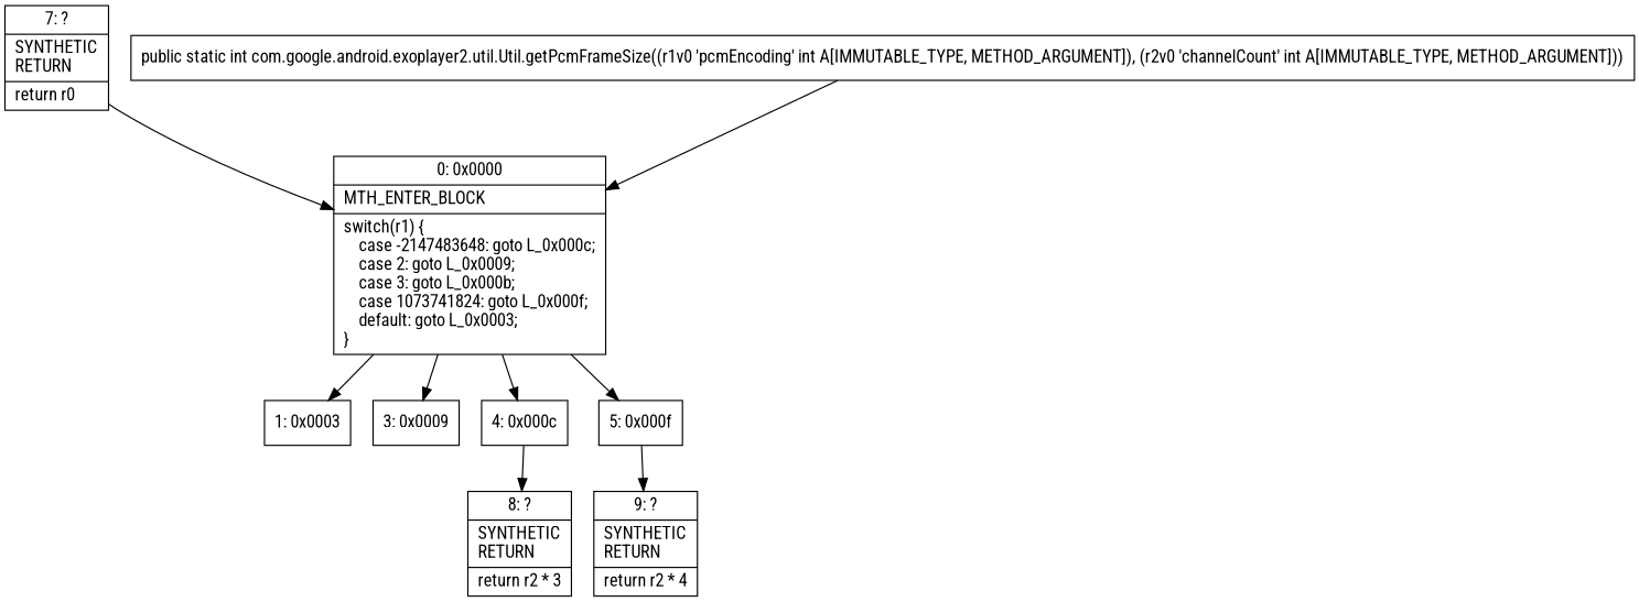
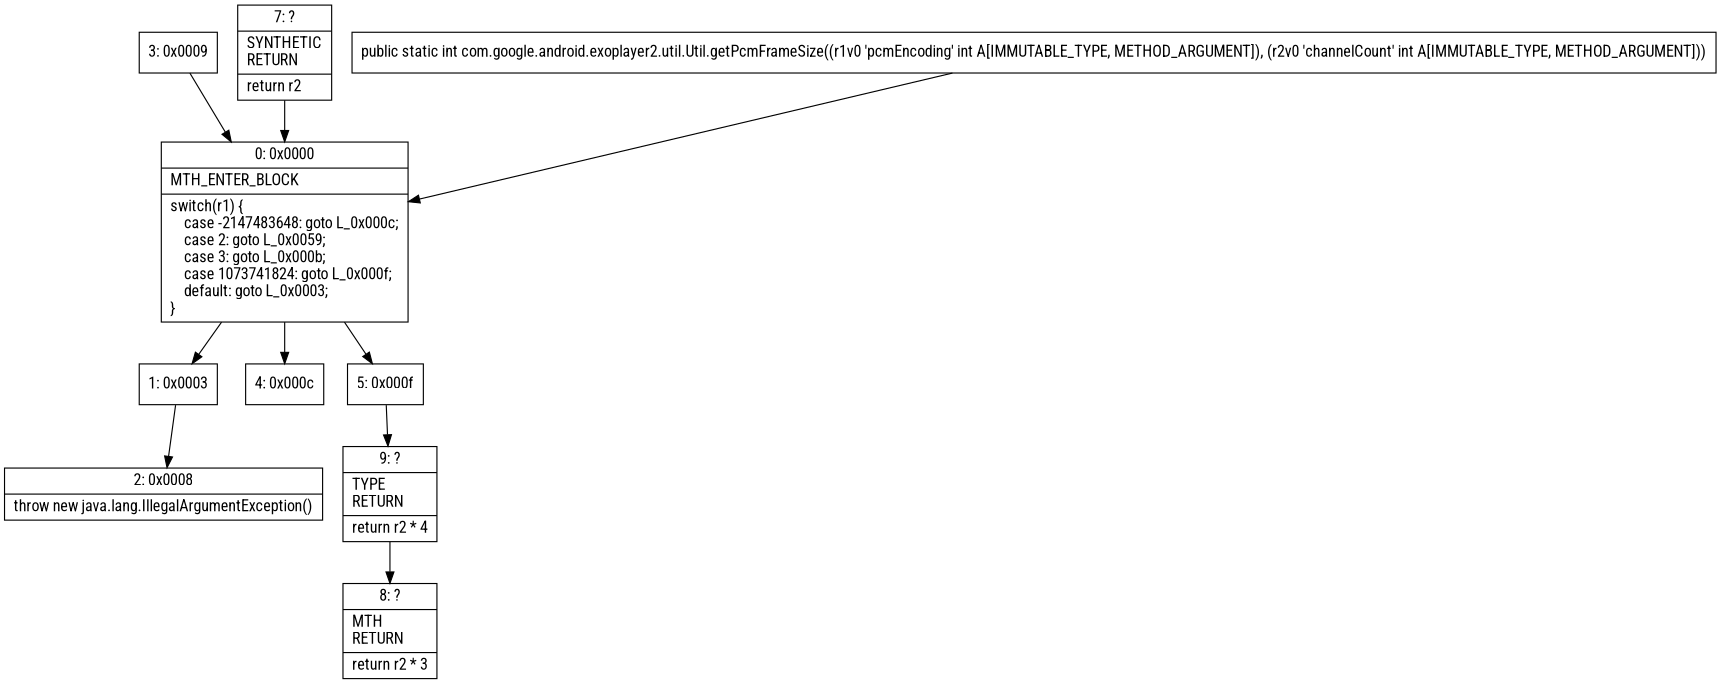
  digraph {
    fontname="Roboto Condensed"
    node [fontname="Roboto Condensed" shape=record]
    edge [fontname="Roboto Condensed"]
-   n1 [label="{0\:\ 0x0000|MTH_ENTER_BLOCK\l|switch(r1) \{\l    case \-2147483648: goto L_0x000c;\l    case 2: goto L_0x0009;\l    case 3: goto L_0x000b;\l    case 1073741824: goto L_0x000f;\l    default: goto L_0x0003;\l\}\l}"]
+   n1 [label="{0\:\ 0x0000|MTH_ENTER_BLOCK\l|switch(r1) \{\l    case \-2147483648: goto L_0x000c;\l    case 2: goto L_0x0059;\l    case 3: goto L_0x000b;\l    case 1073741824: goto L_0x000f;\l    default: goto L_0x0003;\l\}\l}"]
    n2 [label="{1\:\ 0x0003}"]
    n3 [label="{3\:\ 0x0009}"]
    n4 [label="{4\:\ 0x000c}"]
    n5 [label="{5\:\ 0x000f}"]
-   n7 [label="{8\:\ ?|SYNTHETIC\lRETURN\l|return r2 * 3\l}"]
-   n8 [label="{9\:\ ?|SYNTHETIC\lRETURN\l|return r2 * 4\l}"]
-   n9 [label="{7\:\ ?|SYNTHETIC\lRETURN\l|return r0\l}"]
+   n6 [label="{2\:\ 0x0008|throw new java.lang.IllegalArgumentException()\l}"]
+   n7 [label="{8\:\ ?|MTH\lRETURN\l|return r2 * 3\l}"]
+   n8 [label="{9\:\ ?|TYPE\lRETURN\l|return r2 * 4\l}"]
+   n9 [label="{7\:\ ?|SYNTHETIC\lRETURN\l|return r2\l}"]
    n10 [label="{public static int com.google.android.exoplayer2.util.Util.getPcmFrameSize((r1v0 'pcmEncoding' int A[IMMUTABLE_TYPE, METHOD_ARGUMENT]), (r2v0 'channelCount' int A[IMMUTABLE_TYPE, METHOD_ARGUMENT])) }"]
    n1 -> n2
-   n1 -> n3
+   n3 -> n1
    n1 -> n4
    n1 -> n5
-   n4 -> n7
+   n2 -> n6
+   n8 -> n7
    n5 -> n8
    n9 -> n1
    n10 -> n1
  }
